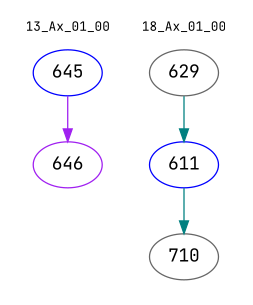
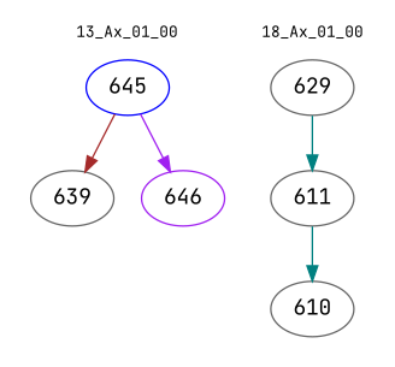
  digraph {
    fontname="JetBrains Mono"
    node [color=gray40 fontname="JetBrains Mono"]
    edge [color=teal fontname="JetBrains Mono"]
    n1 [color=blue label=645]
+   n2 [label=639]
    n3 [color=purple label=646]
-   n4 [color=blue label=611]
-   n5 [label=710]
+   n4 [label=611]
+   n5 [label=610]
    n6 [label=629]
    subgraph cluster_1 {
      color=white
      fontsize=10
      label="13_Ax_01_00"
      n1
+     n2
      n3
    }
    subgraph cluster_2 {
      color=white
      fontsize=10
      label="18_Ax_01_00"
      n4
      n5
      n6
    }
+   n1 -> n2 [color=brown]
    n1 -> n3 [color=purple]
    n4 -> n5
    n6 -> n4
  }
